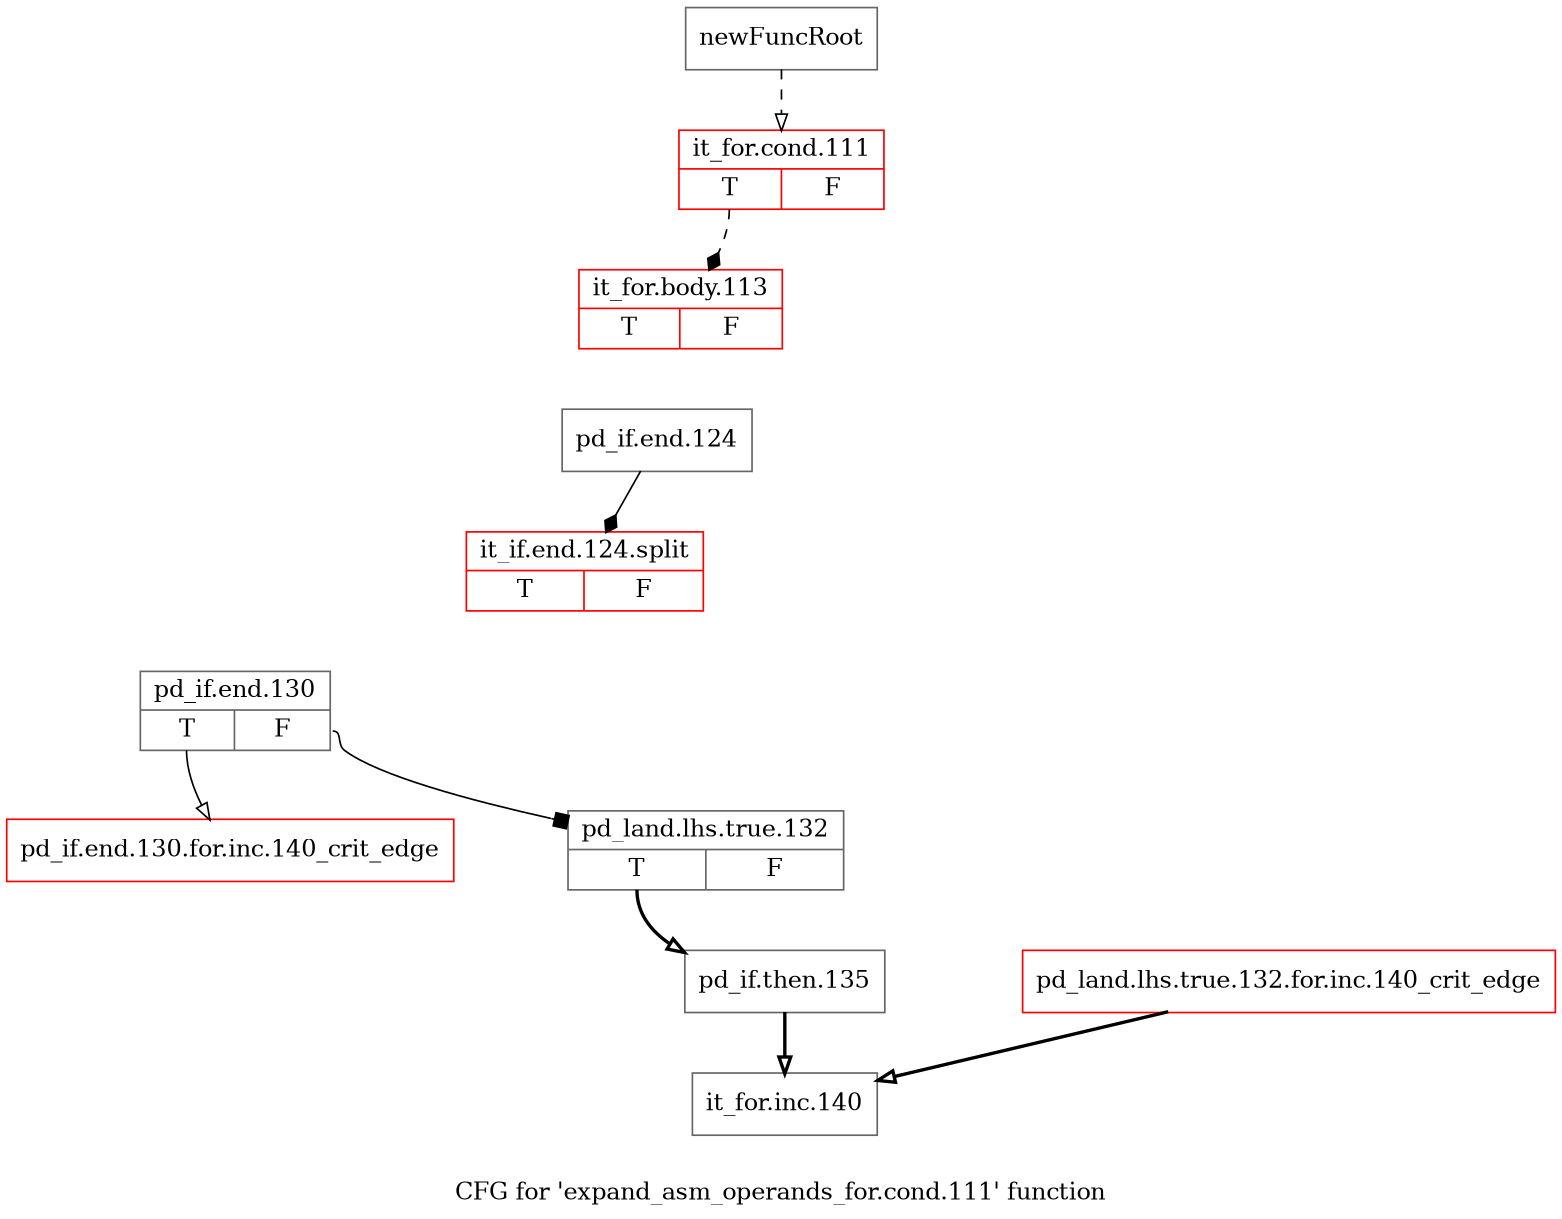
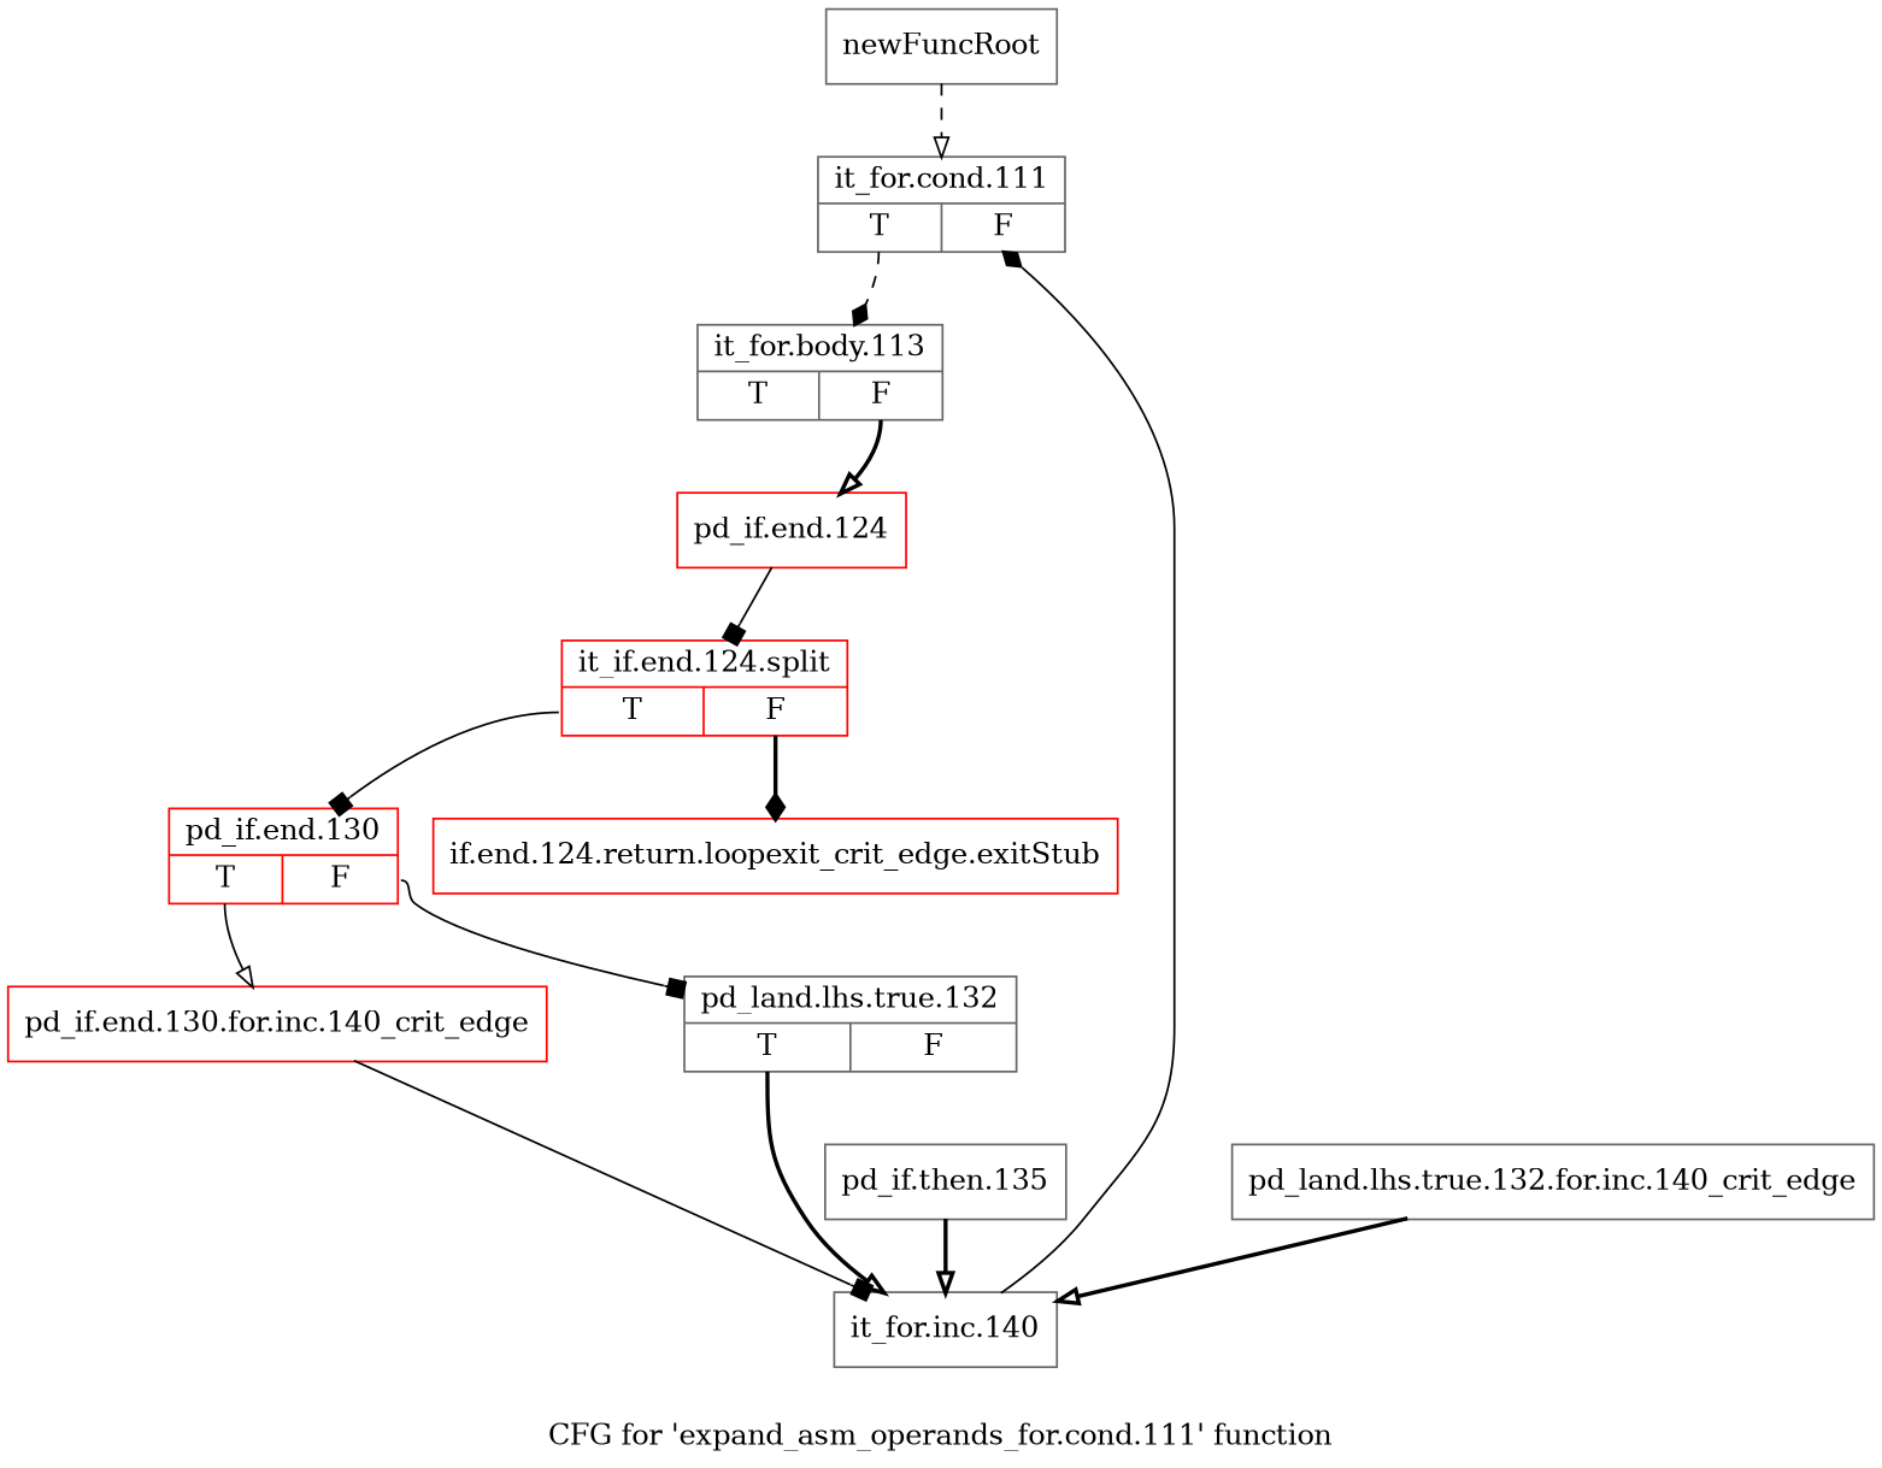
  digraph {
    label="CFG for 'expand_asm_operands_for.cond.111' function"
    node [color=gray40 shape=record]
    edge [arrowhead=onormal style=solid]
    n1 [label="{newFuncRoot}"]
-   n2 [color=red label="{it_for.cond.111|{<s0>T|<s1>F}}"]
-   n3 [color=red label="{it_for.body.113|{<s0>T|<s1>F}}"]
-   n4 [label="{pd_if.end.124}"]
+   n2 [label="{it_for.cond.111|{<s0>T|<s1>F}}"]
+   n3 [label="{it_for.body.113|{<s0>T|<s1>F}}"]
+   n4 [color=red label="{pd_if.end.124}"]
+   n5 [color=red label="{if.end.124.return.loopexit_crit_edge.exitStub}"]
    n6 [color=red label="{it_if.end.124.split|{<s0>T|<s1>F}}"]
-   n7 [label="{pd_if.end.130|{<s0>T|<s1>F}}"]
+   n7 [color=red label="{pd_if.end.130|{<s0>T|<s1>F}}"]
    n8 [color=red label="{pd_if.end.130.for.inc.140_crit_edge}"]
    n9 [label="{pd_land.lhs.true.132|{<s0>T|<s1>F}}"]
    n10 [label="{it_for.inc.140}"]
    n11 [label="{pd_if.then.135}"]
-   n12 [color=red label="{pd_land.lhs.true.132.for.inc.140_crit_edge}"]
+   n12 [label="{pd_land.lhs.true.132.for.inc.140_crit_edge}"]
    n1 -> n2 [style=dashed]
    n2 -> n3 [arrowhead=diamond style=dashed tailport=s0]
-   n4 -> n6 [arrowhead=diamond]
+   n3 -> n4 [style=bold tailport=s1]
+   n4 -> n6 [arrowhead=box]
+   n6 -> n5 [arrowhead=diamond style=bold tailport=s1]
+   n6 -> n7 [arrowhead=box tailport=s0]
    n7 -> n8 [tailport=s0]
    n7 -> n9 [arrowhead=box tailport=s1]
-   n9 -> n11 [style=bold tailport=s0]
+   n8 -> n10 [arrowhead=box]
+   n9 -> n10 [style=bold tailport=s0]
+   n10 -> n2 [arrowhead=diamond]
    n11 -> n10 [style=bold]
    n12 -> n10 [style=bold]
  }
